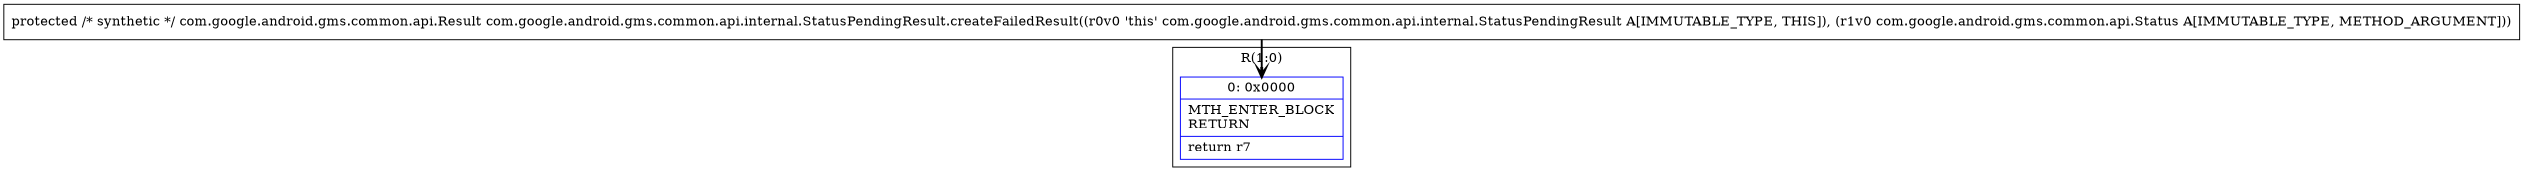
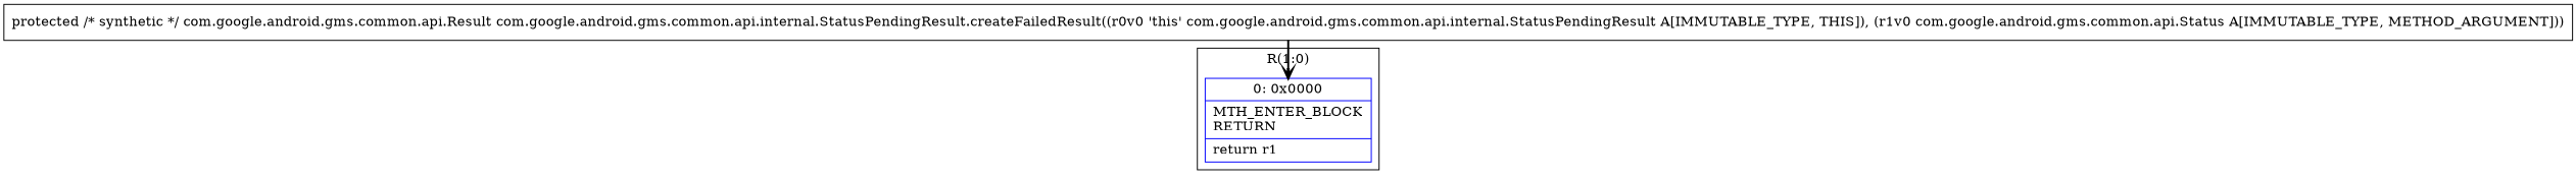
  digraph {
    node [shape=record]
-   n1 [color=blue label="{0\:\ 0x0000|MTH_ENTER_BLOCK\lRETURN\l|return r7\l}"]
+   n1 [color=blue label="{0\:\ 0x0000|MTH_ENTER_BLOCK\lRETURN\l|return r1\l}"]
    n2 [label="{protected \/* synthetic *\/ com.google.android.gms.common.api.Result com.google.android.gms.common.api.internal.StatusPendingResult.createFailedResult((r0v0 'this' com.google.android.gms.common.api.internal.StatusPendingResult A[IMMUTABLE_TYPE, THIS]), (r1v0 com.google.android.gms.common.api.Status A[IMMUTABLE_TYPE, METHOD_ARGUMENT])) }"]
    subgraph cluster_1 {
      label="R(1:0)"
      n1
    }
    n2 -> n1 [style=bold arrowhead=vee]
  }
